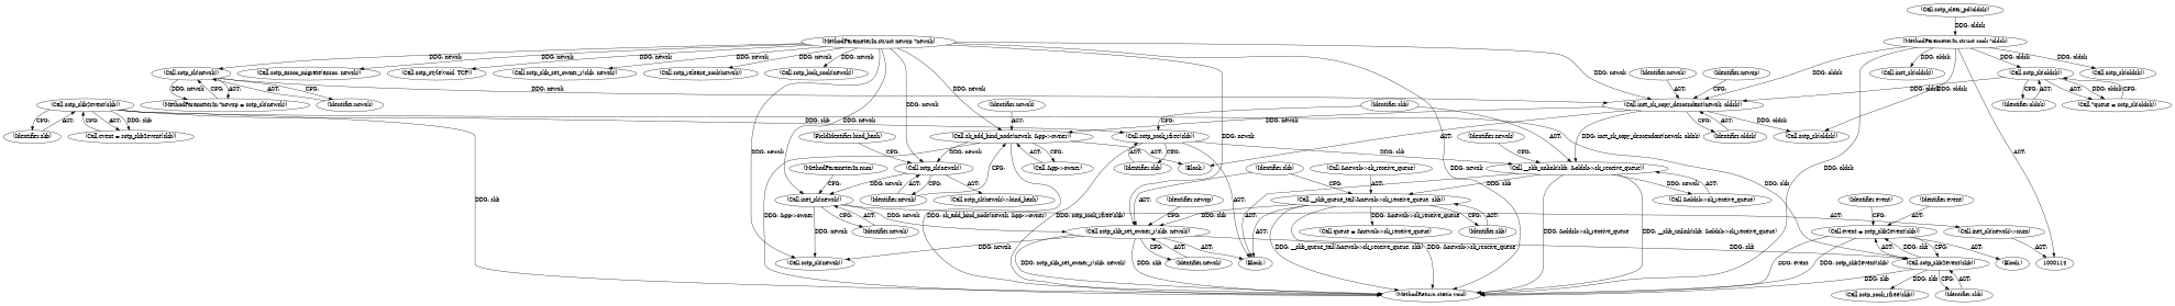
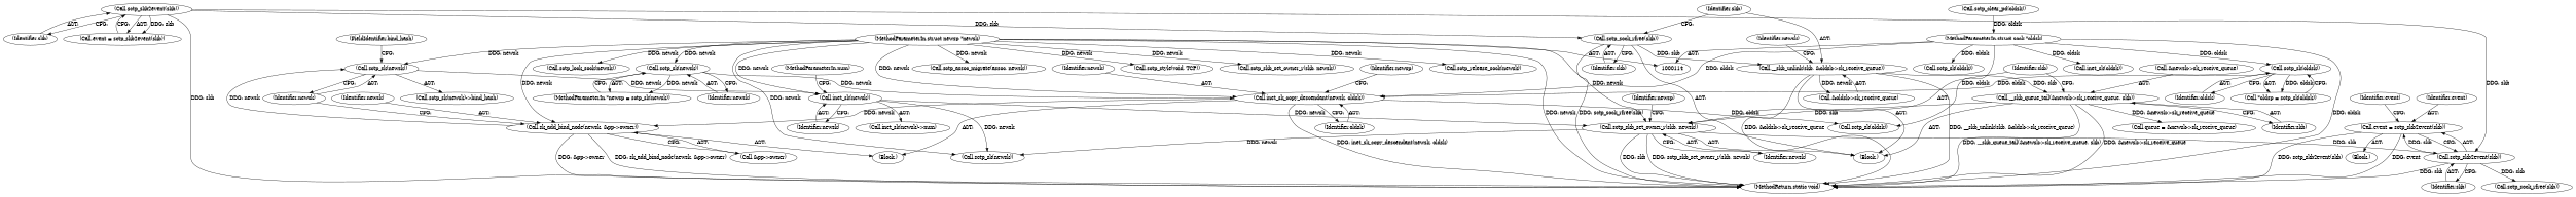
  digraph {
    fontname="DejaVu Serif"
    node [fontname="DejaVu Serif"]
    edge [fontname="DejaVu Serif"]
    n1 [label="(Call,event = sctp_skb2event(skb))"]
    n2 [label="(Call,sctp_skb2event(skb))"]
    n3 [label="(MethodReturn,static void)"]
    n4 [label="(Block,)"]
    n5 [label="(Identifier,skb)"]
    n6 [label="(Call,sctp_sock_rfree(skb))"]
    n7 [label="(Call,sctp_skb2event(skb))"]
    n8 [label="(Call,sctp_sock_rfree(skb))"]
    n9 [label="(Identifier,skb)"]
    n10 [label="(Call,event = sctp_skb2event(skb))"]
    n11 [label="(Block,)"]
    n12 [label="(Call,__skb_unlink(skb, &oldsk->sk_receive_queue))"]
    n13 [label="(Identifier,skb)"]
    n14 [label="(Call,sctp_skb_set_owner_r(skb, newsk))"]
    n15 [label="(Identifier,newsk)"]
    n16 [label="(Call,sctp_sk(newsk))"]
    n17 [label="(Call,__skb_queue_tail(&newsk->sk_receive_queue, skb))"]
    n18 [label="(Call,queue = &newsk->sk_receive_queue)"]
    n19 [label="(Identifier,skb)"]
    n20 [label="(Call,&oldsk->sk_receive_queue)"]
    n21 [label="(Call,inet_sk(newsk))"]
    n22 [label="(Identifier,newsk)"]
    n23 [label="(Call,inet_sk(newsk)->num)"]
    n24 [label="(Call,sctp_sk(newsk))"]
    n25 [label="(Identifier,newsk)"]
    n26 [label="(Call,sctp_sk(newsk)->bind_hash)"]
    n27 [label="(Call,sk_add_bind_node(newsk, &pp->owner))"]
    n28 [label="(Call,&pp->owner)"]
    n29 [label="(Block,)"]
    n30 [label="(Call,inet_sk_copy_descendant(newsk, oldsk))"]
    n31 [label="(Identifier,oldsk)"]
    n32 [label="(Call,sctp_sk(oldsk))"]
    n33 [label="(Call,sctp_sk(newsk))"]
    n34 [label="(MethodParameterIn,*newsp = sctp_sk(newsk))"]
    n35 [label="(Identifier,newsk)"]
    n36 [label="(MethodParameterIn,struct newsp *newsk)"]
    n37 [label="(Call,sctp_assoc_migrate(assoc, newsk))"]
    n38 [label="(Call,sctp_style(void, TCP))"]
    n39 [label="(Call,sctp_skb_set_owner_r(skb, newsk))"]
    n40 [label="(Call,sctp_release_sock(newsk))"]
    n41 [label="(Call,sctp_lock_sock(newsk))"]
    1000114
    n43 [label="(Call,sctp_sk(oldsk))"]
    n44 [label="(Identifier,oldsk)"]
-   n45 [label="(Call,*queue = sctp_sk(oldsk))"]
+   n45 [label="(Call,*oldsp = sctp_sk(oldsk))"]
    n46 [label="(MethodParameterIn,struct sock *oldsk)"]
    n47 [label="(Call,sctp_sk(oldsk))"]
    n48 [label="(Call,inet_sk(oldsk))"]
    n49 [label="(Call,sctp_clear_pd(oldsk))"]
    n50 [label="(MethodParameterIn,num)"]
    n51 [label="(Identifier,newsk)"]
    n52 [label="(Identifier,newsp)"]
    n53 [label="(Identifier,newsp)"]
    n54 [label="(Identifier,event)"]
    n55 [label="(Identifier,skb)"]
    n56 [label="(Call,&newsk->sk_receive_queue)"]
    n57 [label="(Identifier,newsk)"]
    n58 [label="(Identifier,event)"]
    n59 [label="(Identifier,skb)"]
    n60 [label="(FieldIdentifier,bind_hash)"]
    n61 [label="(Identifier,newsk)"]
    n1 -> n2 [label="CFG: "]
    n1 -> n3 [label="DDG: event"]
    n1 -> n3 [label="DDG: sctp_skb2event(skb)"]
    n1 -> n4 [label="AST: "]
    n2 -> n1 [label="AST: "]
    n2 -> n1 [label="DDG: skb"]
    n2 -> n3 [label="DDG: skb"]
    n2 -> n5 [label="CFG: "]
    n2 -> n6 [label="DDG: skb"]
    n5 -> n2 [label="AST: "]
    n7 -> n2 [label="DDG: skb"]
    n7 -> n3 [label="DDG: skb"]
    n7 -> n8 [label="DDG: skb"]
    n7 -> n9 [label="CFG: "]
    n7 -> n10 [label="AST: "]
    n7 -> n10 [label="DDG: skb"]
    n8 -> n3 [label="DDG: sctp_sock_rfree(skb)"]
    n8 -> n11 [label="AST: "]
    n8 -> n12 [label="DDG: skb"]
    n8 -> n13 [label="CFG: "]
    n9 -> n7 [label="AST: "]
    n10 -> n7 [label="CFG: "]
    n12 -> n3 [label="DDG: &oldsk->sk_receive_queue"]
    n12 -> n3 [label="DDG: __skb_unlink(skb, &oldsk->sk_receive_queue)"]
    n12 -> n11 [label="AST: "]
    n12 -> n17 [label="DDG: skb"]
    n12 -> n20 [label="DDG: newsk"]
    n13 -> n8 [label="AST: "]
    n14 -> n2 [label="DDG: skb"]
    n14 -> n3 [label="DDG: sctp_skb_set_owner_r(skb, newsk)"]
    n14 -> n3 [label="DDG: skb"]
    n14 -> n11 [label="AST: "]
    n14 -> n15 [label="CFG: "]
    n14 -> n16 [label="DDG: newsk"]
    n15 -> n14 [label="AST: "]
    n17 -> n3 [label="DDG: __skb_queue_tail(&newsk->sk_receive_queue, skb)"]
    n17 -> n3 [label="DDG: &newsk->sk_receive_queue"]
    n17 -> n11 [label="AST: "]
    n17 -> n14 [label="DDG: skb"]
    n17 -> n18 [label="DDG: &newsk->sk_receive_queue"]
    n17 -> n19 [label="CFG: "]
    n19 -> n17 [label="AST: "]
    n20 -> n12 [label="AST: "]
    n21 -> n14 [label="DDG: newsk"]
    n21 -> n16 [label="DDG: newsk"]
    n21 -> n22 [label="CFG: "]
    n21 -> n23 [label="AST: "]
    n22 -> n21 [label="AST: "]
    n24 -> n21 [label="DDG: newsk"]
    n24 -> n25 [label="CFG: "]
    n24 -> n26 [label="AST: "]
    n25 -> n24 [label="AST: "]
    n25 -> n27 [label="CFG: "]
    n27 -> n3 [label="DDG: &pp->owner"]
    n27 -> n3 [label="DDG: sk_add_bind_node(newsk, &pp->owner)"]
    n27 -> n24 [label="DDG: newsk"]
    n27 -> n28 [label="CFG: "]
    n27 -> n29 [label="AST: "]
    n28 -> n27 [label="AST: "]
-   n30 -> n12 [label="DDG: inet_sk_copy_descendant(newsk, oldsk)"]
+   n30 -> n3 [label="DDG: inet_sk_copy_descendant(newsk, oldsk)"]
    n30 -> n27 [label="DDG: newsk"]
    n30 -> n29 [label="AST: "]
    n30 -> n31 [label="CFG: "]
    n30 -> n32 [label="DDG: oldsk"]
    n31 -> n30 [label="AST: "]
    n33 -> n30 [label="DDG: newsk"]
    n33 -> n34 [label="AST: "]
    n33 -> n34 [label="DDG: newsk"]
    n33 -> n35 [label="CFG: "]
    n34 -> n33 [label="CFG: "]
    n35 -> n33 [label="AST: "]
    n36 -> n3 [label="DDG: newsk"]
    n36 -> n14 [label="DDG: newsk"]
    n36 -> n16 [label="DDG: newsk"]
    n36 -> n21 [label="DDG: newsk"]
    n36 -> n24 [label="DDG: newsk"]
    n36 -> n27 [label="DDG: newsk"]
    n36 -> n30 [label="DDG: newsk"]
    n36 -> n33 [label="DDG: newsk"]
    n36 -> n37 [label="DDG: newsk"]
    n36 -> n38 [label="DDG: newsk"]
    n36 -> n39 [label="DDG: newsk"]
    n36 -> n40 [label="DDG: newsk"]
    n36 -> n41 [label="DDG: newsk"]
-   n23 -> 1000114 [label="AST: "]
+   n36 -> 1000114 [label="AST: "]
    n43 -> n30 [label="DDG: oldsk"]
    n43 -> n44 [label="CFG: "]
    n43 -> n45 [label="AST: "]
    n43 -> n45 [label="DDG: oldsk"]
    n44 -> n43 [label="AST: "]
    n45 -> n43 [label="CFG: "]
    n46 -> n3 [label="DDG: oldsk"]
    n46 -> n30 [label="DDG: oldsk"]
    n46 -> n32 [label="DDG: oldsk"]
    n46 -> 1000114 [label="AST: "]
    n46 -> n43 [label="DDG: oldsk"]
    n46 -> n47 [label="DDG: oldsk"]
    n46 -> n48 [label="DDG: oldsk"]
    n49 -> n46 [label="DDG: oldsk"]
    n50 -> n21 [label="CFG: "]
    n51 -> n30 [label="AST: "]
    n52 -> n30 [label="CFG: "]
    n53 -> n14 [label="CFG: "]
    n54 -> n1 [label="AST: "]
    n55 -> n14 [label="AST: "]
    n55 -> n17 [label="CFG: "]
    n56 -> n17 [label="AST: "]
    n57 -> n12 [label="CFG: "]
    n58 -> n1 [label="CFG: "]
    n59 -> n8 [label="CFG: "]
    n59 -> n12 [label="AST: "]
    n60 -> n24 [label="CFG: "]
    n61 -> n27 [label="AST: "]
  }
